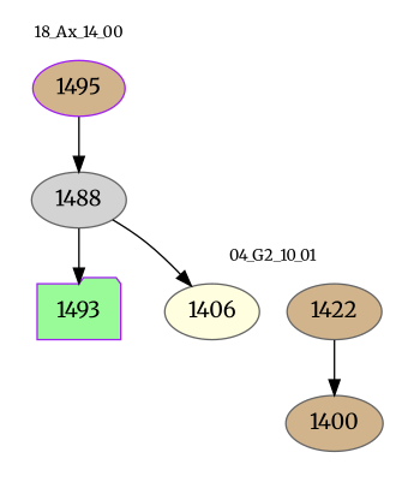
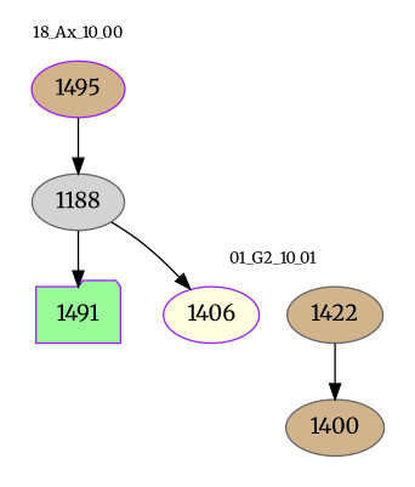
  digraph {
    fontname=Merriweather
    node [color=purple fillcolor=tan fontname=Merriweather shape=ellipse style=filled]
    edge [color=black fontname=Merriweather]
    n1 [label=1495]
-   n2 [color=gray40 fillcolor=lightgrey label=1488]
-   n3 [fillcolor=palegreen label=1493 shape=folder]
+   n2 [color=gray40 fillcolor=lightgrey label=1188]
+   n3 [fillcolor=palegreen label=1491 shape=folder]
    n4 [color=gray40 label=1422]
    n5 [color=gray40 label=1400]
-   n6 [color=gray40 fillcolor=lightyellow label=1406]
+   n6 [fillcolor=lightyellow label=1406]
    subgraph cluster_1 {
      color=white
      fontsize=10
-     label="18_Ax_14_00"
+     label="18_Ax_10_00"
      n1
      n2
      n3
    }
    subgraph cluster_2 {
      color=white
      fontsize=10
-     label="04_G2_10_01"
+     label="01_G2_10_01"
      n4
      n5
      n6
    }
    n1 -> n2
    n2 -> n3
    n2 -> n6
    n4 -> n5
  }
